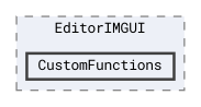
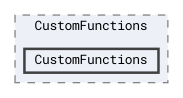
  digraph {
    compound=true
    fontname="Roboto Mono"
    n1 [color=grey25 fillcolor="#edf0f7" fontname="Roboto Mono" fontsize=10 height=0.2 label=CustomFunctions shape=box style="filled,bold" width=0.4]
    subgraph cluster_1 {
      bgcolor="#edf0f7"
      fontsize=10
-     label=EditorIMGUI
+     label=CustomFunctions
      pencolor=grey50
      style="filled,dashed"
      n1
    }
  }
